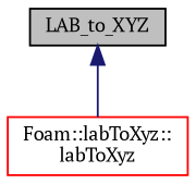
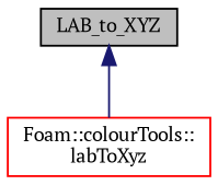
  digraph {
    rankdir=TB
    fontname="PT Serif"
    node [fontname="PT Serif" fontsize=10 shape=record]
    n1 [color=black fillcolor=grey75 fontcolor=black height=0.2 label=LAB_to_XYZ style=filled width=0.4]
-   n2 [color=red height=0.2 label="Foam::labToXyz::\llabToXyz" width=0.4]
+   n2 [color=red height=0.2 label="Foam::colourTools::\llabToXyz" width=0.4]
    n1 -> n2 [color=midnightblue dir=back fontname="PT Serif" fontsize=10 labelfontname=Helvetica labelfontsize=10 style=solid]
  }
